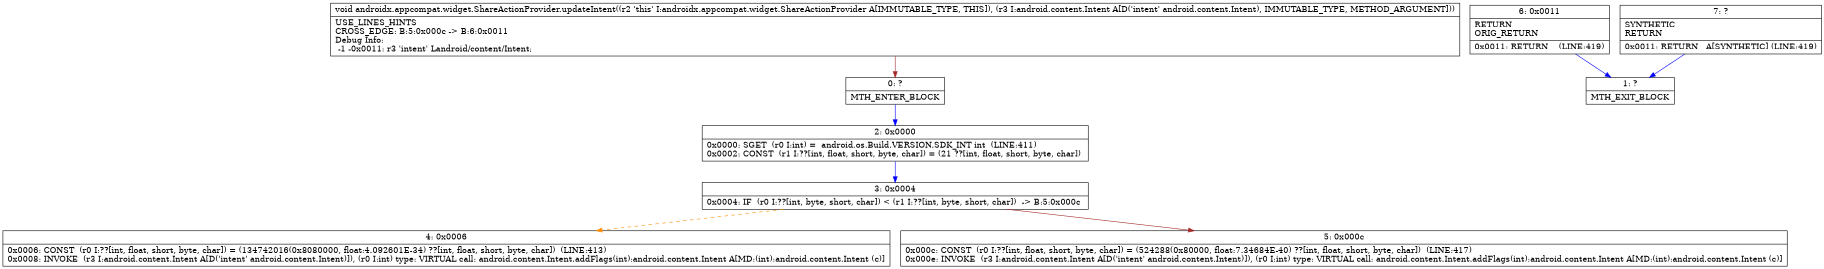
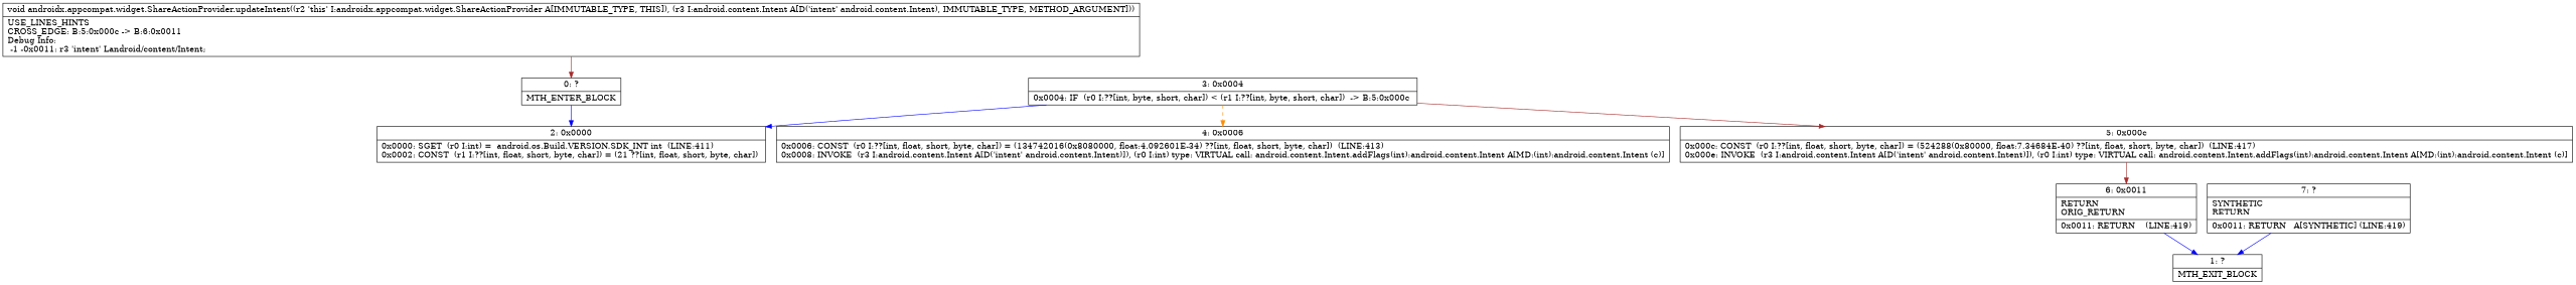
  digraph {
    node [shape=record]
    edge [color=blue]
    n1 [label="{0\:\ ?|MTH_ENTER_BLOCK\l}"]
    n2 [label="{2\:\ 0x0000|0x0000: SGET  (r0 I:int) =  android.os.Build.VERSION.SDK_INT int  (LINE:411)\l0x0002: CONST  (r1 I:??[int, float, short, byte, char]) = (21 ??[int, float, short, byte, char]) \l}"]
    n3 [label="{3\:\ 0x0004|0x0004: IF  (r0 I:??[int, byte, short, char]) \< (r1 I:??[int, byte, short, char])  \-\> B:5:0x000c \l}"]
    n4 [label="{4\:\ 0x0006|0x0006: CONST  (r0 I:??[int, float, short, byte, char]) = (134742016(0x8080000, float:4.092601E\-34) ??[int, float, short, byte, char])  (LINE:413)\l0x0008: INVOKE  (r3 I:android.content.Intent A[D('intent' android.content.Intent)]), (r0 I:int) type: VIRTUAL call: android.content.Intent.addFlags(int):android.content.Intent A[MD:(int):android.content.Intent (c)]\l}"]
    n5 [label="{5\:\ 0x000c|0x000c: CONST  (r0 I:??[int, float, short, byte, char]) = (524288(0x80000, float:7.34684E\-40) ??[int, float, short, byte, char])  (LINE:417)\l0x000e: INVOKE  (r3 I:android.content.Intent A[D('intent' android.content.Intent)]), (r0 I:int) type: VIRTUAL call: android.content.Intent.addFlags(int):android.content.Intent A[MD:(int):android.content.Intent (c)]\l}"]
    n6 [label="{6\:\ 0x0011|RETURN\lORIG_RETURN\l|0x0011: RETURN    (LINE:419)\l}"]
    n7 [label="{7\:\ ?|SYNTHETIC\lRETURN\l|0x0011: RETURN   A[SYNTHETIC] (LINE:419)\l}"]
    n8 [label="{1\:\ ?|MTH_EXIT_BLOCK\l}"]
    n9 [label="{void androidx.appcompat.widget.ShareActionProvider.updateIntent((r2 'this' I:androidx.appcompat.widget.ShareActionProvider A[IMMUTABLE_TYPE, THIS]), (r3 I:android.content.Intent A[D('intent' android.content.Intent), IMMUTABLE_TYPE, METHOD_ARGUMENT]))  | USE_LINES_HINTS\lCROSS_EDGE: B:5:0x000c \-\> B:6:0x0011\lDebug Info:\l  \-1 \-0x0011: r3 'intent' Landroid\/content\/Intent;\l}"]
    n1 -> n2
-   n2 -> n3
+   n3 -> n2
    n3 -> n4 [color=darkorange style=dashed]
    n3 -> n5 [color=brown]
+   n5 -> n6 [color=brown]
    n6 -> n8
    n7 -> n8
    n9 -> n1 [color=brown]
  }
